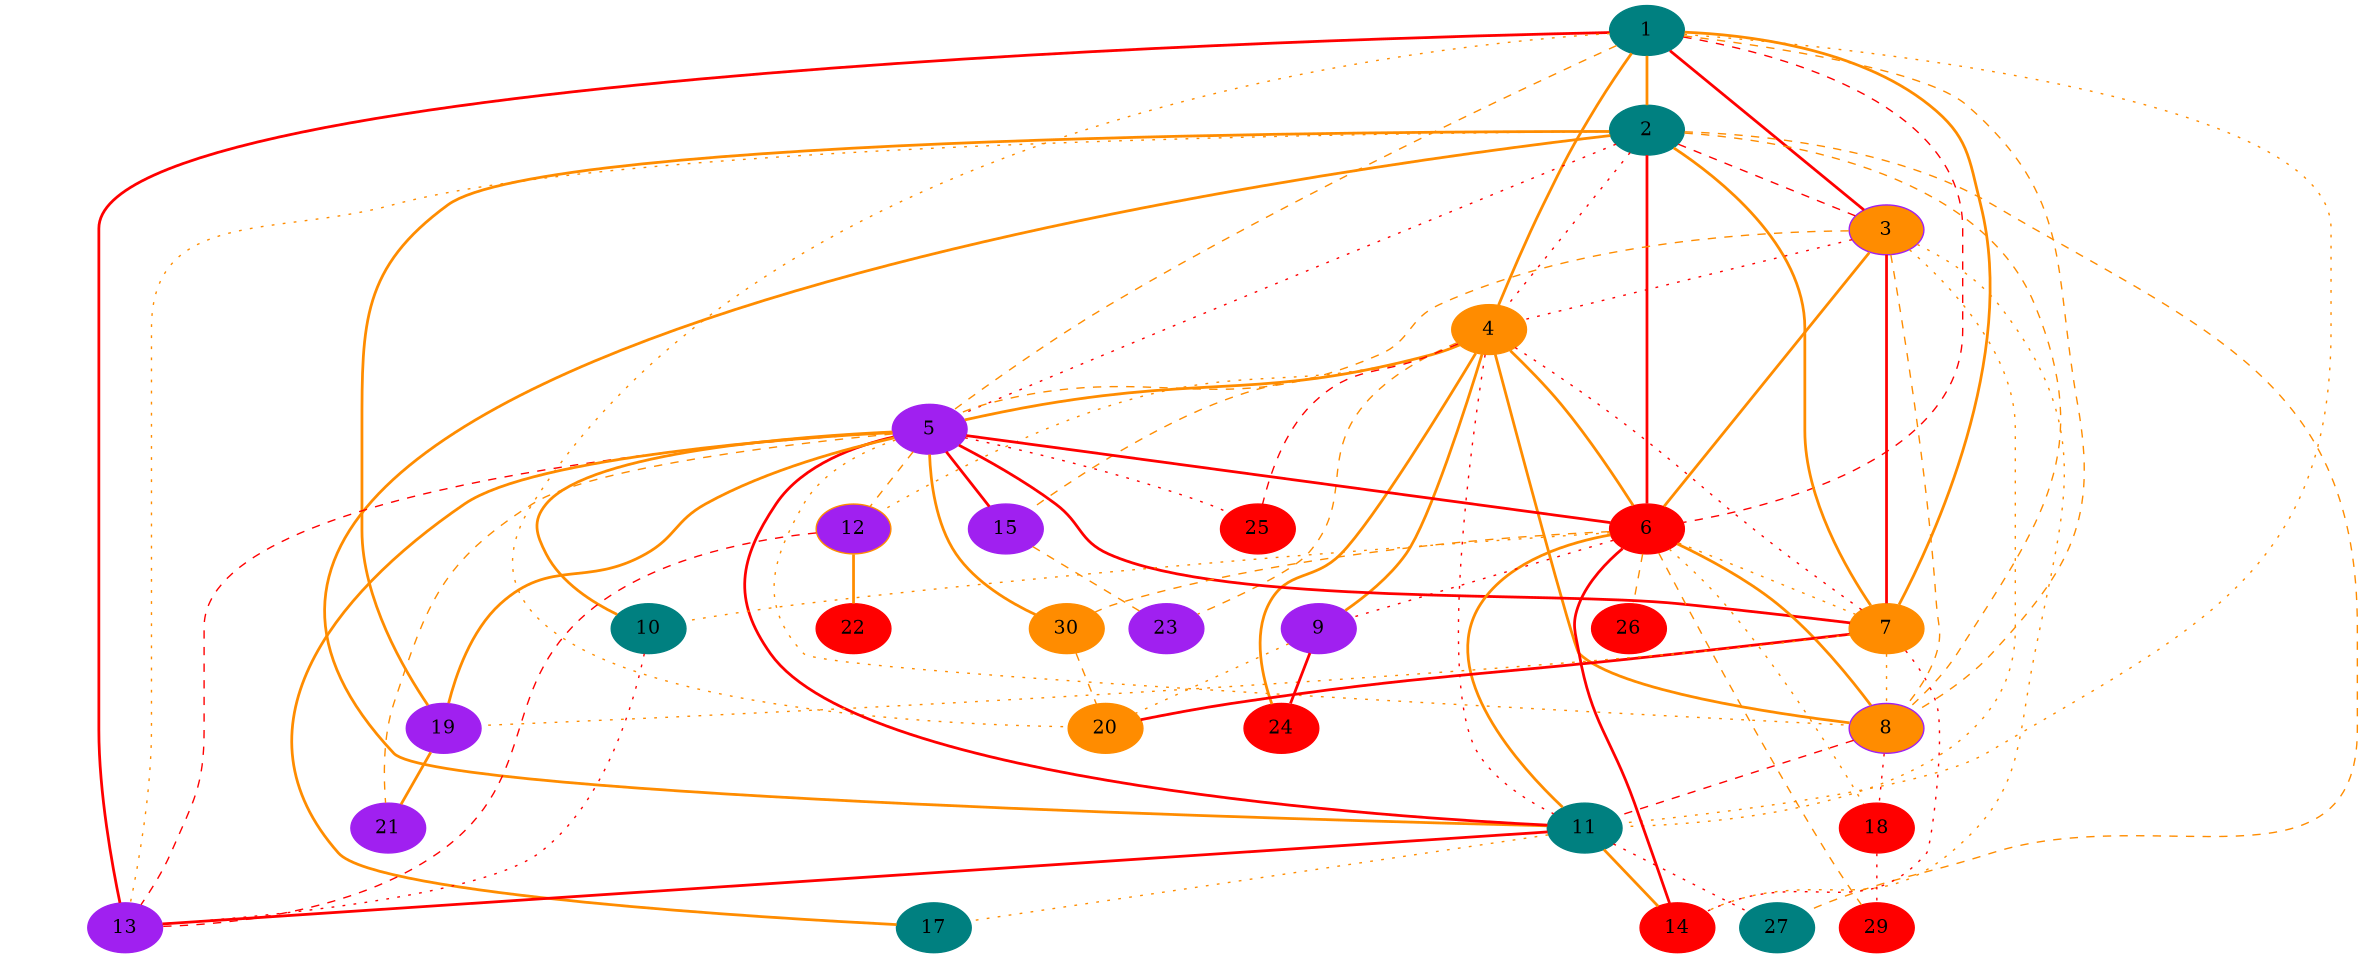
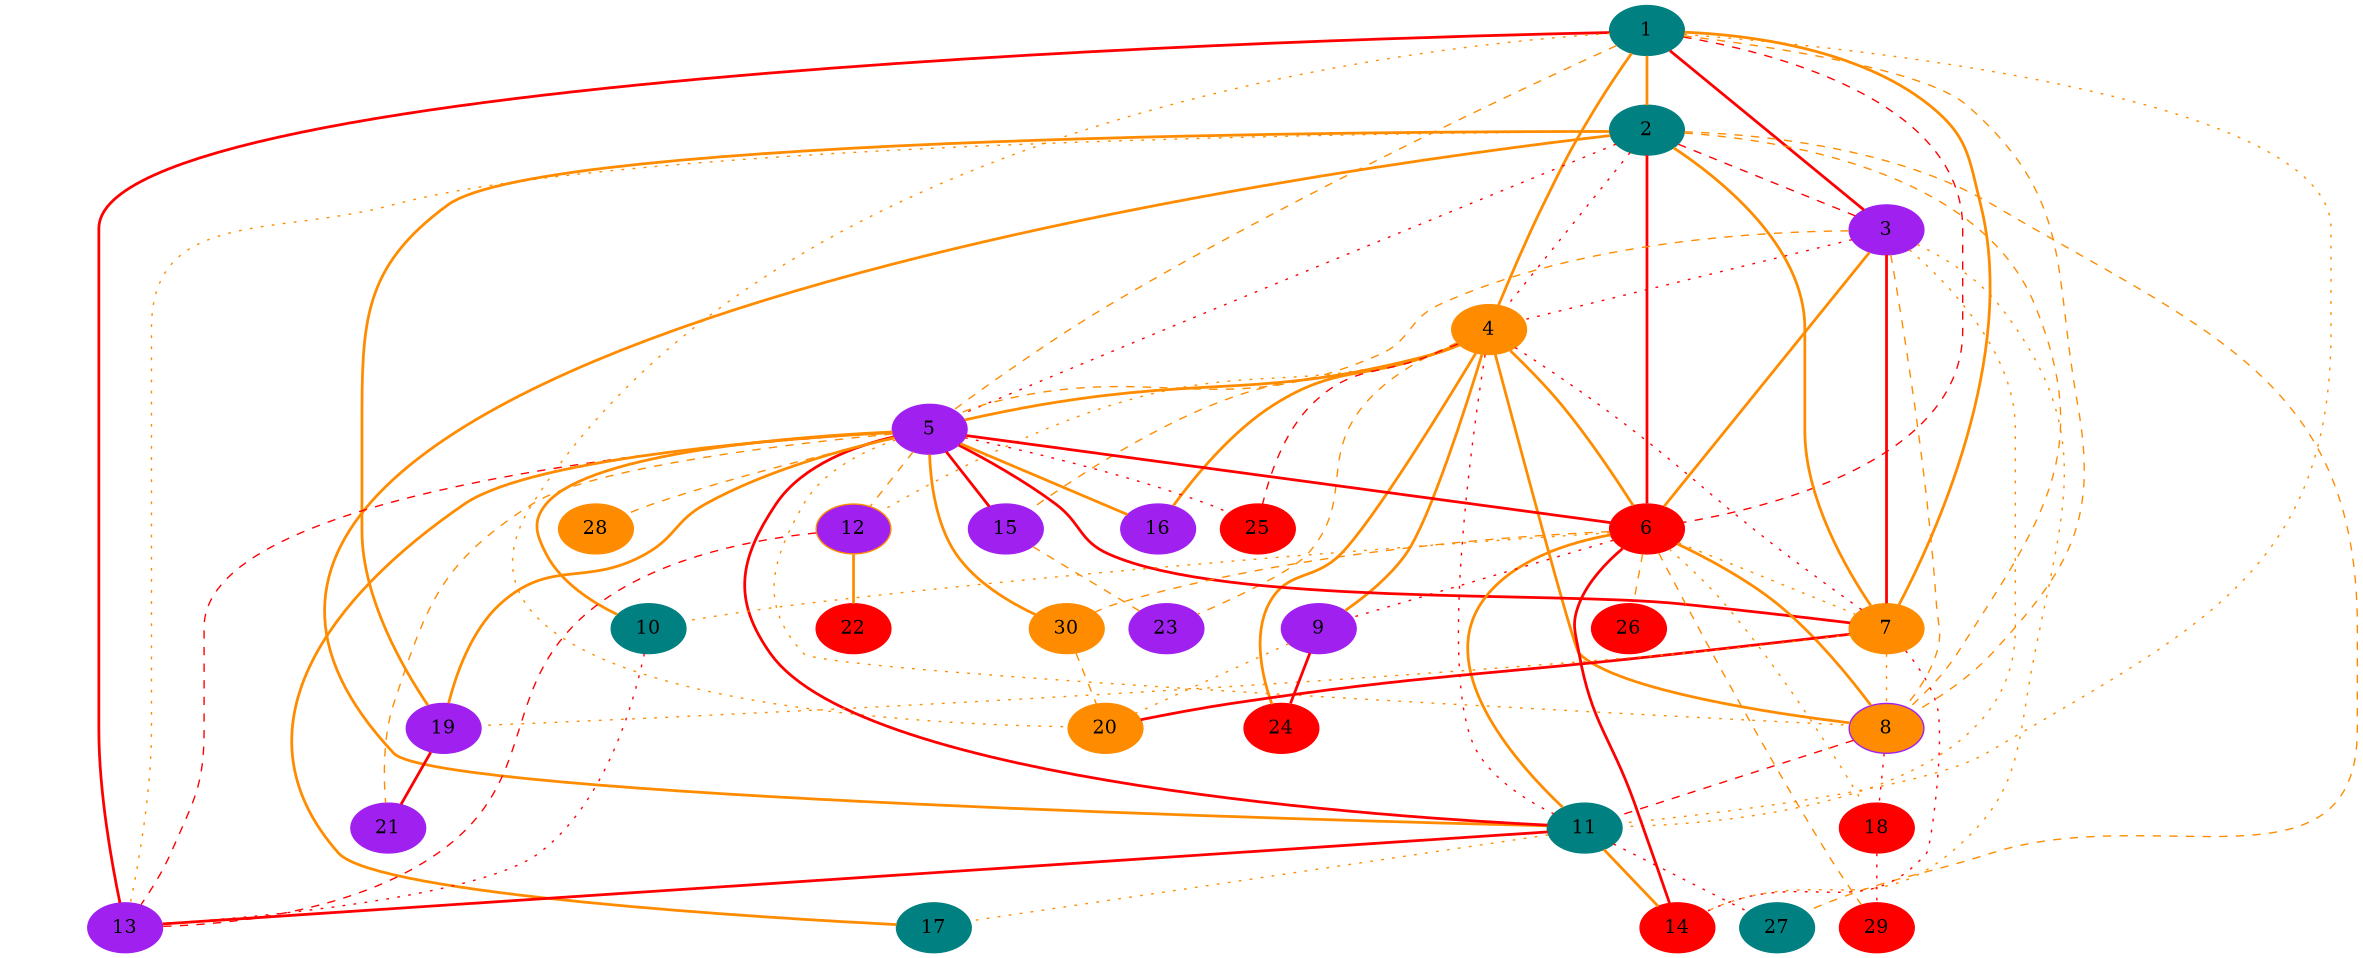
  graph {
    node [color=purple style=filled]
    edge [color=darkorange style=bold weight=1.0]
    1 [color=teal]
    2 [color=teal]
-   3 [fillcolor=darkorange]
+   3
    4 [color=darkorange]
    5
    6 [color=red]
    7 [color=darkorange]
    8 [fillcolor=darkorange]
    11 [color=teal]
    13
    20 [color=darkorange]
    19
    27 [color=teal]
    14 [color=red]
    9
    12 [color=darkorange fillcolor=purple]
    15
+   16
    23
    24 [color=red]
    25 [color=red]
    10 [color=teal]
    17 [color=teal]
    21
+   28 [color=darkorange]
    30 [color=darkorange]
    18 [color=red]
    26 [color=red]
    29 [color=red]
    22 [color=red]
    1 -- 2 [weight=3.0]
    1 -- 3 [color=red]
    1 -- 4
    1 -- 5 [style=dashed]
    1 -- 6 [color=red style=dashed]
    1 -- 7 [weight=2.0]
    1 -- 8 [style=dashed]
    1 -- 11 [style=dotted weight=2.0]
    1 -- 13 [color=red weight=6.0]
    1 -- 20 [style=dotted]
    2 -- 3 [color=red style=dashed weight=2.0]
    2 -- 4 [color=red style=dotted weight=2.0]
    2 -- 5 [color=red style=dotted weight=2.0]
    2 -- 6 [color=red weight=2.0]
    2 -- 7 [weight=4.0]
    2 -- 8 [style=dashed weight=3.0]
    2 -- 11
    2 -- 13 [style=dotted]
    2 -- 19 [weight=2.0]
    2 -- 27 [style=dashed]
    3 -- 4 [color=red style=dotted]
    3 -- 5 [style=dashed]
    3 -- 6
    3 -- 7 [color=red weight=3.0]
    3 -- 8 [style=dashed]
    3 -- 11 [style=dotted weight=10.0]
    3 -- 14 [style=dotted]
    4 -- 5
    4 -- 6
    4 -- 7 [color=red style=dotted weight=3.0]
    4 -- 8
    4 -- 11 [color=red style=dotted weight=2.0]
    4 -- 9
    4 -- 12 [style=dotted]
    4 -- 15 [style=dashed]
+   4 -- 16
    4 -- 23 [style=dashed]
    4 -- 24
    4 -- 25 [color=red style=dashed]
    5 -- 6 [color=red]
    5 -- 7 [color=red weight=3.0]
    5 -- 8 [style=dotted]
    5 -- 11 [color=red]
    5 -- 13 [color=red style=dashed weight=2.0]
    5 -- 19
    5 -- 12 [style=dashed]
    5 -- 15 [color=red]
+   5 -- 16
    5 -- 25 [color=red style=dotted]
    5 -- 10
    5 -- 17
    5 -- 21 [style=dashed]
+   5 -- 28 [style=dashed]
    5 -- 30
    6 -- 7 [style=dotted weight=3.0]
    6 -- 8
    6 -- 11
    6 -- 14 [color=red weight=2.0]
    6 -- 9 [color=red style=dotted]
    6 -- 10 [style=dotted]
    6 -- 30 [style=dashed]
    6 -- 18 [style=dotted]
    6 -- 26 [style=dashed]
    6 -- 29 [style=dashed]
    7 -- 8 [style=dotted weight=2.0]
    7 -- 20 [color=red]
    7 -- 19 [style=dotted]
    7 -- 14 [color=red style=dotted weight=4.0]
    8 -- 11 [color=red style=dashed]
    8 -- 18 [color=red style=dotted]
    11 -- 13 [color=red]
    11 -- 27 [color=red style=dotted]
    11 -- 14 [weight=2.0]
    11 -- 17 [style=dotted]
-   19 -- 21
+   19 -- 21 [color=red]
    9 -- 20 [style=dotted]
    9 -- 24 [color=red]
    12 -- 13 [color=red style=dashed]
    12 -- 22
    15 -- 23 [style=dashed]
    10 -- 13 [color=red style=dotted]
    30 -- 20 [style=dashed]
    18 -- 29 [color=red style=dotted]
  }
